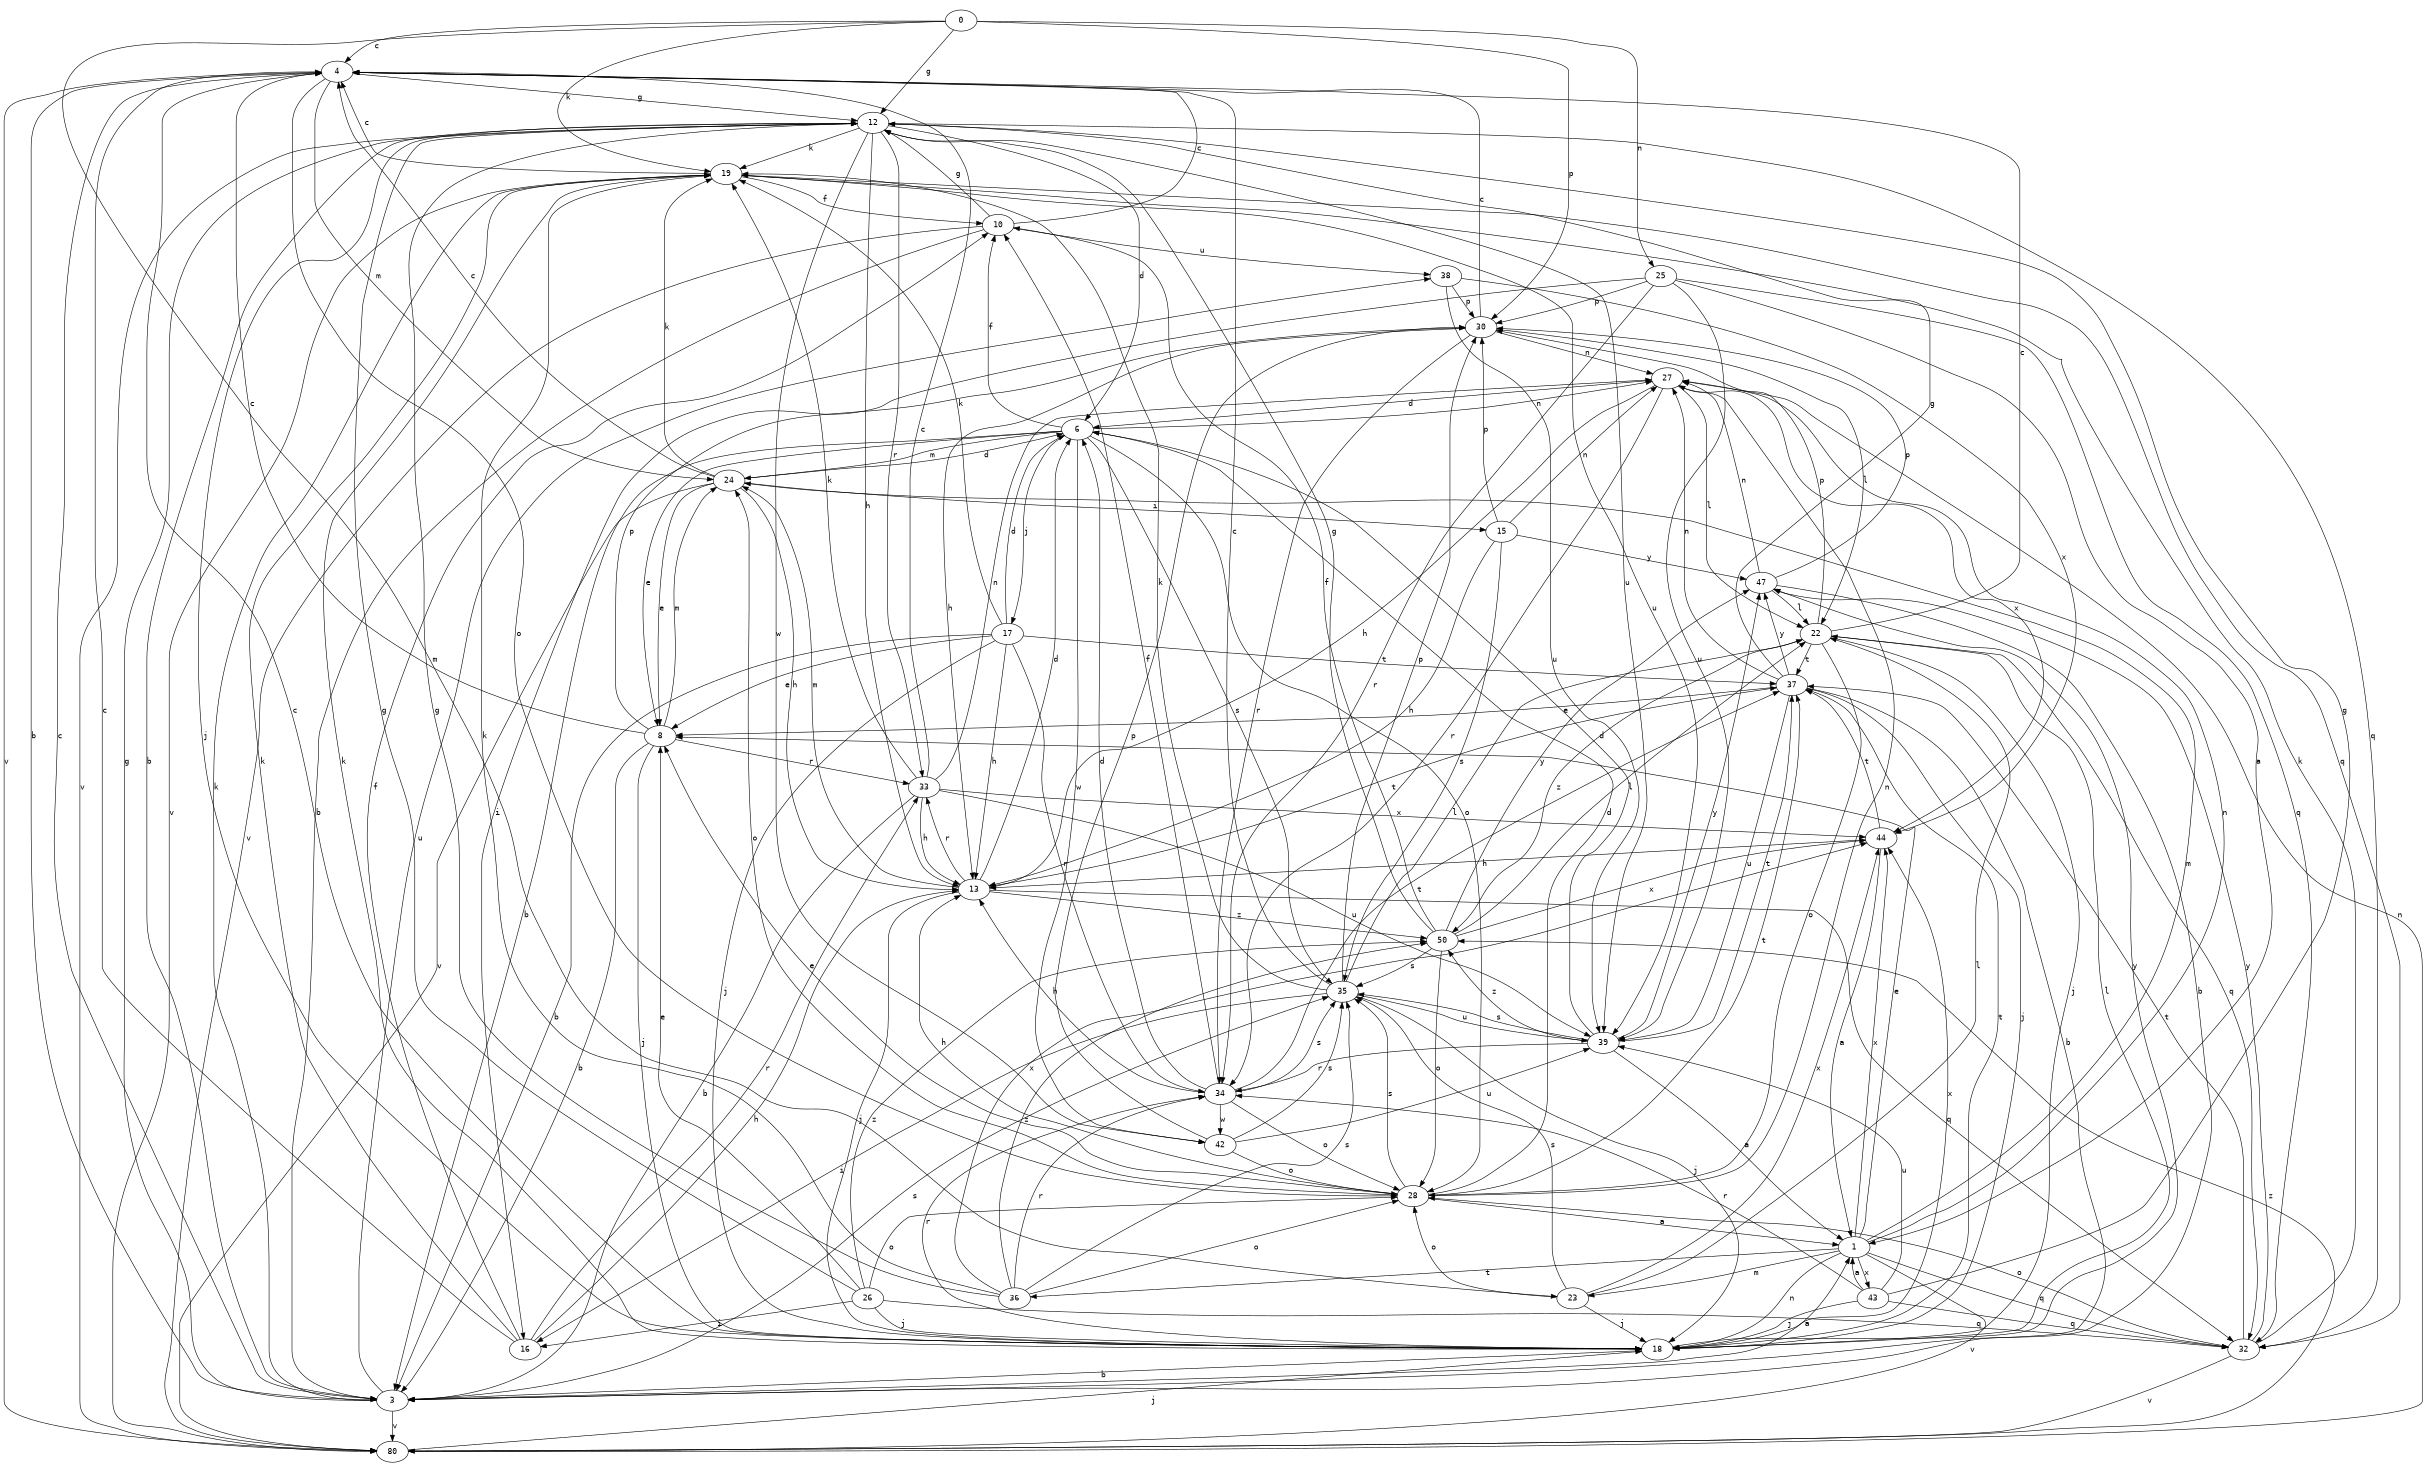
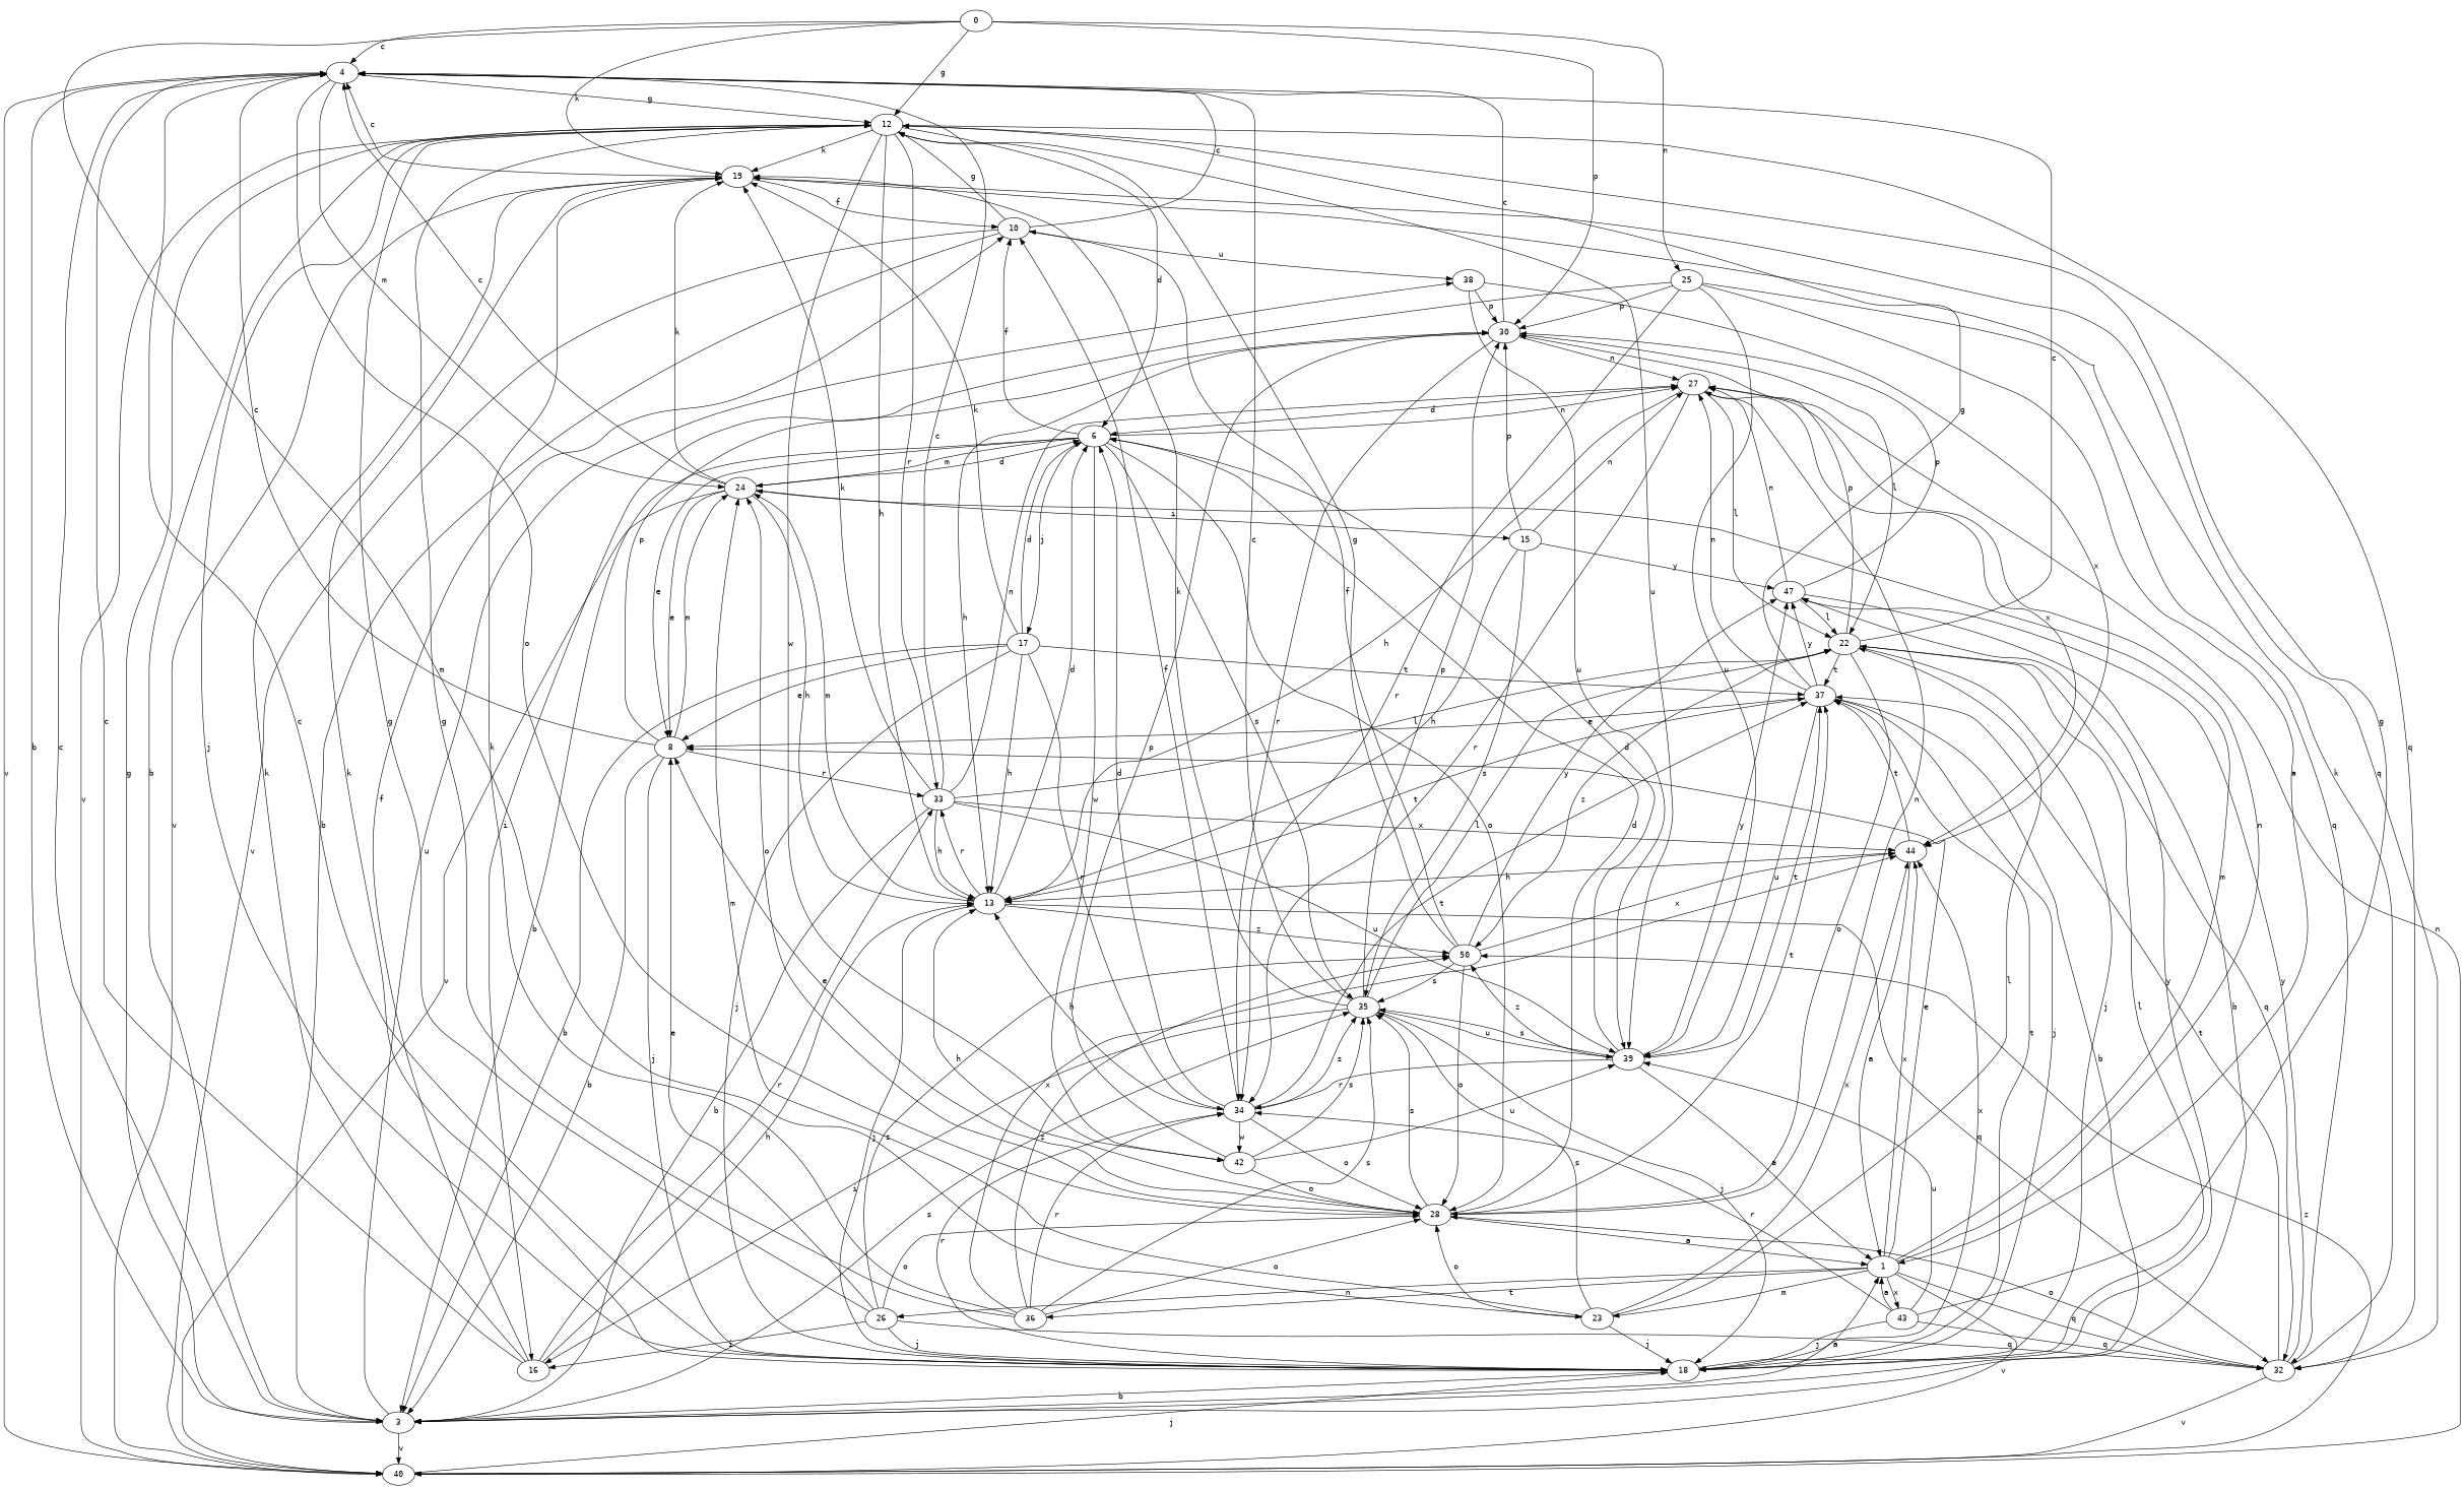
  strict digraph {
    fontname="DejaVu Sans Mono"
    node [fontname="DejaVu Sans Mono"]
    edge [fontname="DejaVu Sans Mono"]
    0
    4
    12
    19
    23
    25
    30
    24
-   40 [label=80]
+   40
    3
    28
    32
    6
    42
    18
    33
    13
    39
    10
    44
    35
    22
    1
    16
    34
    27
    8
    26
    36
    43
    15
    50
    37
    47
    38
    17
    0 -> 4 [label=c]
    0 -> 12 [label=g]
    0 -> 19 [label=k]
    0 -> 23 [label=m]
    0 -> 25 [label=n]
    0 -> 30 [label=p]
    4 -> 12 [label=g]
    4 -> 24 [label=m]
    4 -> 40 [label=v]
    4 -> 3 [label=b]
    4 -> 28 [label=o]
    12 -> 19 [label=k]
    12 -> 40 [label=v]
    12 -> 3 [label=b]
    12 -> 32 [label=q]
    12 -> 6 [label=d]
    12 -> 42 [label=w]
    12 -> 18 [label=j]
    12 -> 33 [label=r]
    12 -> 13 [label=h]
    12 -> 39 [label=u]
    19 -> 4 [label=c]
    19 -> 40 [label=v]
    19 -> 32 [label=q]
-   19 -> 39 [label=u]
    19 -> 10 [label=f]
+   23 -> 24 [label=m]
    23 -> 28 [label=o]
    23 -> 18 [label=j]
    23 -> 44 [label=x]
    23 -> 35 [label=s]
    23 -> 22 [label=l]
    25 -> 30 [label=p]
    25 -> 32 [label=q]
    25 -> 39 [label=u]
    25 -> 1 [label=a]
    25 -> 16 [label=i]
    25 -> 34 [label=r]
    30 -> 4 [label=c]
    30 -> 13 [label=h]
    30 -> 22 [label=l]
    30 -> 34 [label=r]
    30 -> 27 [label=n]
    24 -> 4 [label=c]
    24 -> 19 [label=k]
    24 -> 40 [label=v]
    24 -> 6 [label=d]
    24 -> 13 [label=h]
    24 -> 8 [label=e]
    24 -> 15 [label=i]
    40 -> 18 [label=j]
    40 -> 27 [label=n]
    40 -> 50 [label=z]
    3 -> 4 [label=c]
    3 -> 12 [label=g]
-   3 -> 19 [label=k]
    3 -> 40 [label=v]
    3 -> 35 [label=s]
    3 -> 1 [label=a]
    3 -> 38 [label=u]
    28 -> 24 [label=o]
    28 -> 6 [label=d]
    28 -> 13 [label=h]
    28 -> 35 [label=s]
    28 -> 1 [label=a]
    28 -> 27 [label=n]
    28 -> 8 [label=e]
    28 -> 37 [label=t]
    32 -> 19 [label=k]
    32 -> 40 [label=v]
    32 -> 28 [label=o]
    32 -> 37 [label=t]
    32 -> 47 [label=y]
    6 -> 24 [label=m]
    6 -> 3 [label=b]
    6 -> 28 [label=o]
    6 -> 42 [label=w]
    6 -> 10 [label=f]
    6 -> 35 [label=s]
    6 -> 27 [label=n]
    6 -> 8 [label=e]
    6 -> 17 [label=j]
    42 -> 30 [label=p]
    42 -> 28 [label=o]
    42 -> 39 [label=u]
    42 -> 35 [label=s]
    18 -> 4 [label=c]
    18 -> 19 [label=k]
    18 -> 3 [label=b]
    18 -> 44 [label=x]
    18 -> 22 [label=l]
    18 -> 34 [label=r]
    18 -> 37 [label=t]
    18 -> 47 [label=y]
    33 -> 4 [label=c]
    33 -> 19 [label=k]
    33 -> 3 [label=b]
    33 -> 13 [label=h]
    33 -> 39 [label=u]
    33 -> 44 [label=x]
    33 -> 27 [label=n]
    13 -> 24 [label=m]
    13 -> 32 [label=q]
    13 -> 6 [label=d]
    13 -> 18 [label=j]
    13 -> 33 [label=r]
    13 -> 50 [label=z]
    13 -> 37 [label=t]
    39 -> 6 [label=d]
    39 -> 35 [label=s]
    39 -> 1 [label=a]
    39 -> 34 [label=r]
    39 -> 50 [label=z]
    39 -> 37 [label=t]
    39 -> 47 [label=y]
    10 -> 4 [label=c]
    10 -> 12 [label=g]
    10 -> 40 [label=v]
    10 -> 3 [label=b]
    10 -> 38 [label=u]
    44 -> 13 [label=h]
    44 -> 1 [label=a]
    44 -> 37 [label=t]
    35 -> 4 [label=c]
    35 -> 19 [label=k]
    35 -> 30 [label=p]
    35 -> 18 [label=j]
    35 -> 39 [label=u]
    35 -> 22 [label=l]
    35 -> 16 [label=i]
    22 -> 4 [label=c]
    22 -> 30 [label=p]
    22 -> 28 [label=o]
    22 -> 32 [label=q]
    22 -> 18 [label=j]
    22 -> 50 [label=z]
    22 -> 37 [label=t]
    1 -> 23 [label=m]
    1 -> 24 [label=m]
    1 -> 40 [label=v]
    1 -> 32 [label=q]
    1 -> 44 [label=x]
    1 -> 27 [label=n]
    1 -> 8 [label=e]
-   1 -> 18 [label=n]
+   1 -> 26 [label=n]
    1 -> 36 [label=t]
    1 -> 43 [label=x]
    16 -> 4 [label=c]
    16 -> 19 [label=k]
    16 -> 33 [label=r]
    16 -> 13 [label=h]
    16 -> 10 [label=f]
    34 -> 28 [label=o]
    34 -> 6 [label=d]
    34 -> 42 [label=w]
    34 -> 13 [label=h]
    34 -> 10 [label=f]
    34 -> 35 [label=s]
    34 -> 37 [label=t]
    27 -> 6 [label=d]
    27 -> 13 [label=h]
    27 -> 44 [label=x]
    27 -> 22 [label=l]
    27 -> 34 [label=r]
    8 -> 4 [label=c]
    8 -> 30 [label=p]
    8 -> 24 [label=m]
    8 -> 3 [label=b]
    8 -> 18 [label=j]
    8 -> 33 [label=r]
    26 -> 12 [label=g]
    26 -> 28 [label=o]
    26 -> 32 [label=q]
    26 -> 18 [label=j]
    26 -> 16 [label=i]
    26 -> 8 [label=e]
    26 -> 50 [label=z]
    36 -> 12 [label=g]
    36 -> 19 [label=k]
    36 -> 28 [label=o]
    36 -> 44 [label=x]
    36 -> 35 [label=s]
    36 -> 34 [label=r]
    36 -> 50 [label=z]
    43 -> 12 [label=g]
    43 -> 32 [label=q]
    43 -> 18 [label=j]
    43 -> 39 [label=u]
    43 -> 1 [label=a]
    43 -> 34 [label=r]
    15 -> 30 [label=p]
    15 -> 13 [label=h]
    15 -> 35 [label=s]
    15 -> 27 [label=n]
    15 -> 47 [label=y]
    50 -> 12 [label=g]
    50 -> 28 [label=o]
    50 -> 10 [label=f]
    50 -> 44 [label=x]
    50 -> 35 [label=s]
-   50 -> 22 [label=l]
+   33 -> 22 [label=l]
    50 -> 47 [label=y]
    37 -> 12 [label=g]
    37 -> 3 [label=b]
    37 -> 18 [label=j]
    37 -> 39 [label=u]
    37 -> 27 [label=n]
    37 -> 8 [label=e]
    37 -> 47 [label=y]
    47 -> 30 [label=p]
    47 -> 3 [label=b]
    47 -> 22 [label=l]
    47 -> 27 [label=n]
    38 -> 30 [label=p]
    38 -> 39 [label=u]
    38 -> 44 [label=x]
    17 -> 19 [label=k]
    17 -> 3 [label=b]
    17 -> 6 [label=d]
    17 -> 18 [label=j]
    17 -> 13 [label=h]
    17 -> 34 [label=r]
    17 -> 8 [label=e]
    17 -> 37 [label=t]
  }
